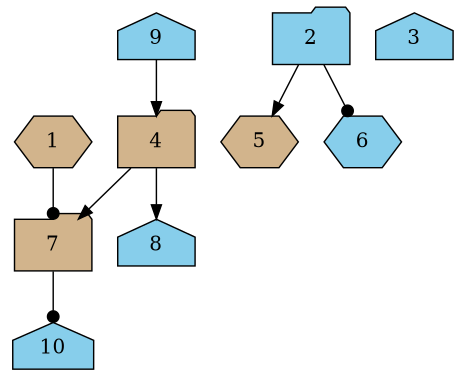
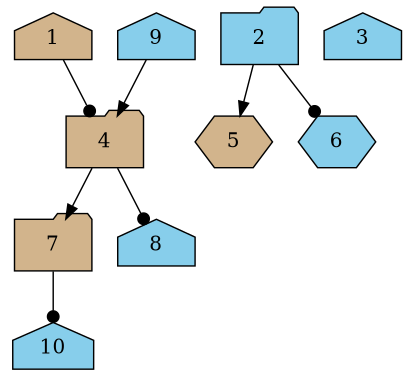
  digraph {
    node [alpha=0.03 fillcolor=skyblue shape=house style=filled]
    edge [arrowhead=normal]
-   1 [alpha=0.16 expect_size=7447552 fillcolor=tan shape=hexagon]
+   1 [alpha=0.16 expect_size=7447552 fillcolor=tan]
    4 [alpha=0.14 expect_size=20877312 fillcolor=tan shape=folder]
    7 [alpha=0.00 expect_size=34148352 fillcolor=tan shape=folder]
    8 [alpha=0.08 expect_size=46576640]
    10 [alpha=0.02 expect_size=8210432]
    9 [expect_size=31219712]
    2 [alpha=0.04 expect_size=27746304 shape=folder]
    5 [alpha=0.18 expect_size=23483392 fillcolor=tan shape=hexagon]
    6 [alpha=0.17 expect_size=46312448 shape=hexagon]
    3 [expect_size=10841088]
-   1 -> 7 [arrowhead=dot]
+   1 -> 4 [arrowhead=dot]
    4 -> 7
-   4 -> 8
+   4 -> 8 [arrowhead=dot]
    7 -> 10 [arrowhead=dot]
    9 -> 4
    2 -> 5
    2 -> 6 [arrowhead=dot]
  }
